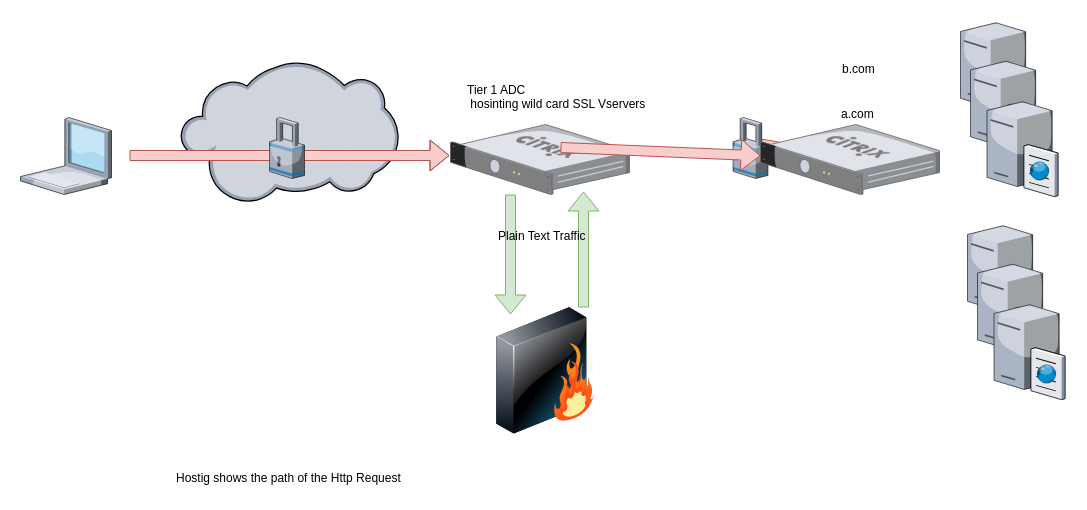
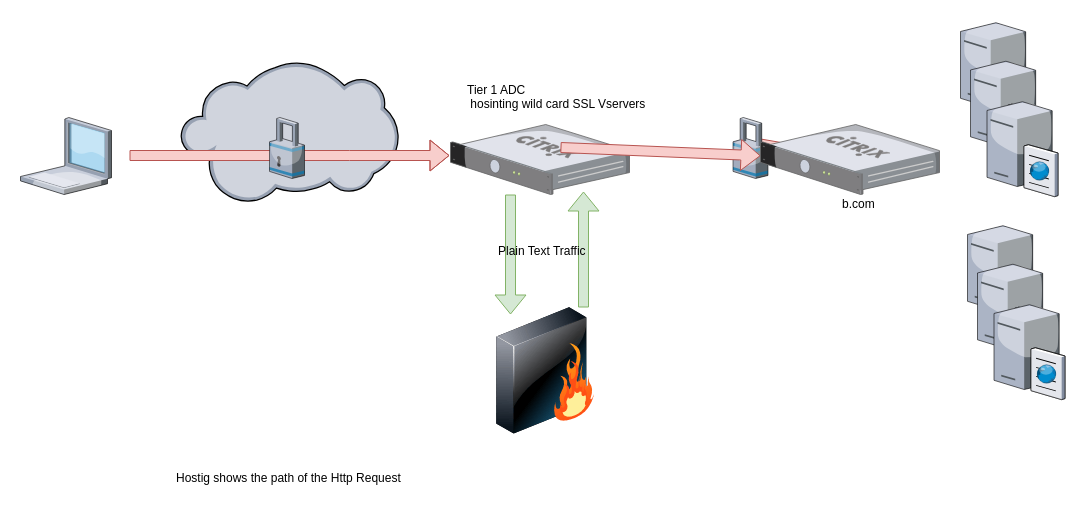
  <mxCell id="0" />
  <mxCell id="1" parent="0" />
  <mxCell id="2" value="" style="verticalLabelPosition=bottom;aspect=fixed;html=1;verticalAlign=top;strokeColor=none;align=center;outlineConnect=0;shape=mxgraph.citrix.laptop_1;" vertex="1" parent="1"><mxGeometry x="20" y="117" width="91" height="77" as="geometry" /></mxCell>
  <mxCell id="3" value="" style="verticalLabelPosition=bottom;aspect=fixed;html=1;verticalAlign=top;strokeColor=none;align=center;outlineConnect=0;shape=mxgraph.citrix.branch_repeater;" vertex="1" parent="1"><mxGeometry x="450" y="124" width="179" height="70" as="geometry" /></mxCell>
  <mxCell id="4" value="" style="verticalLabelPosition=bottom;aspect=fixed;html=1;verticalAlign=top;strokeColor=none;align=center;outlineConnect=0;shape=mxgraph.citrix.cloud;" vertex="1" parent="1"><mxGeometry x="180" y="61" width="218" height="142" as="geometry" /></mxCell>
  <mxCell id="5" value="" style="image;html=1;labelBackgroundColor=#ffffff;image=img/lib/clip_art/networking/Firewall_128x128.png" vertex="1" parent="1"><mxGeometry x="400" y="307" width="290" height="127" as="geometry" /></mxCell>
  <mxCell id="6" value="" style="shape=flexArrow;endArrow=classic;html=1;fillColor=#f8cecc;strokeColor=#b85450;" edge="1" parent="1"><mxGeometry width="50" height="50" relative="1" as="geometry"><mxPoint x="129" y="155" as="sourcePoint" /><mxPoint x="449" y="155" as="targetPoint" /><Array as="points"><mxPoint x="349" y="155" /></Array></mxGeometry></mxCell>
  <mxCell id="7" value="" style="verticalLabelPosition=bottom;aspect=fixed;html=1;verticalAlign=top;strokeColor=none;align=center;outlineConnect=0;shape=mxgraph.citrix.ftp_server;" vertex="1" parent="1"><mxGeometry x="960" y="20" width="71" height="97" as="geometry" /></mxCell>
  <mxCell id="8" value="" style="shape=flexArrow;endArrow=classic;html=1;fillColor=#f8cecc;strokeColor=#b85450;" edge="1" parent="1" source="17"><mxGeometry width="50" height="50" relative="1" as="geometry"><mxPoint x="560" y="147" as="sourcePoint" /><mxPoint x="880" y="147" as="targetPoint" /><Array as="points"><mxPoint x="780" y="147" /></Array></mxGeometry></mxCell>
  <mxCell id="9" value="" style="verticalLabelPosition=bottom;aspect=fixed;html=1;verticalAlign=top;strokeColor=none;align=center;outlineConnect=0;shape=mxgraph.citrix.security;" vertex="1" parent="1"><mxGeometry x="732.5" y="117" width="35" height="61" as="geometry" /></mxCell>
  <mxCell id="10" value="" style="shape=flexArrow;endArrow=classic;html=1;fillColor=#d5e8d4;strokeColor=#82b366;" edge="1" parent="1"><mxGeometry width="50" height="50" relative="1" as="geometry"><mxPoint x="510" y="194" as="sourcePoint" /><mxPoint x="510" y="314" as="targetPoint" /></mxGeometry></mxCell>
  <mxCell id="11" value="" style="shape=flexArrow;endArrow=classic;html=1;fillColor=#d5e8d4;strokeColor=#82b366;" edge="1" parent="1"><mxGeometry width="50" height="50" relative="1" as="geometry"><mxPoint x="583" y="307" as="sourcePoint" /><mxPoint x="583" y="191" as="targetPoint" /></mxGeometry></mxCell>
- <mxCell id="12" value="Plain Text Traffic&amp;nbsp;" style="text;html=1;resizable=0;points=[];autosize=1;align=left;verticalAlign=top;spacingTop=-4;" vertex="1" parent="1"><mxGeometry x="496" y="225.5" width="110" height="20" as="geometry" /></mxCell>
- <mxCell id="13" value="a.com" style="text;html=1;resizable=0;points=[];autosize=1;align=left;verticalAlign=top;spacingTop=-4;" vertex="1" parent="1"><mxGeometry x="839" y="104" width="50" height="20" as="geometry" /></mxCell>
- <mxCell id="14" value="b.com" style="text;html=1;resizable=0;points=[];autosize=1;align=left;verticalAlign=top;spacingTop=-4;" vertex="1" parent="1"><mxGeometry x="840" y="59" width="50" height="20" as="geometry" /></mxCell>
+ <mxCell id="12" value="Plain Text Traffic&amp;nbsp;" style="text;html=1;resizable=0;points=[];autosize=1;align=left;verticalAlign=top;spacingTop=-4;" vertex="1" parent="1"><mxGeometry x="496" y="240.5" width="110" height="20" as="geometry" /></mxCell>
+ <mxCell id="14" value="b.com" style="text;html=1;resizable=0;points=[];autosize=1;align=left;verticalAlign=top;spacingTop=-4;" vertex="1" parent="1"><mxGeometry x="840" y="194" width="50" height="20" as="geometry" /></mxCell>
  <mxCell id="15" value="" style="verticalLabelPosition=bottom;aspect=fixed;html=1;verticalAlign=top;strokeColor=none;align=center;outlineConnect=0;shape=mxgraph.citrix.security;" vertex="1" parent="1"><mxGeometry x="269" y="117" width="35" height="61" as="geometry" /></mxCell>
  <mxCell id="16" value="Hostig shows the path of the Http Request&amp;nbsp;" style="text;html=1;resizable=0;points=[];autosize=1;align=left;verticalAlign=top;spacingTop=-4;" vertex="1" parent="1"><mxGeometry x="174" y="468" width="260" height="20" as="geometry" /></mxCell>
  <mxCell id="17" value="" style="verticalLabelPosition=bottom;aspect=fixed;html=1;verticalAlign=top;strokeColor=none;align=center;outlineConnect=0;shape=mxgraph.citrix.branch_repeater;" vertex="1" parent="1"><mxGeometry x="760" y="124" width="179" height="70" as="geometry" /></mxCell>
  <mxCell id="18" value="" style="shape=flexArrow;endArrow=classic;html=1;fillColor=#f8cecc;strokeColor=#b85450;" edge="1" parent="1" target="17"><mxGeometry width="50" height="50" relative="1" as="geometry"><mxPoint x="560" y="147" as="sourcePoint" /><mxPoint x="880" y="147" as="targetPoint" /><Array as="points" /></mxGeometry></mxCell>
  <mxCell id="19" value="" style="verticalLabelPosition=bottom;aspect=fixed;html=1;verticalAlign=top;strokeColor=none;align=center;outlineConnect=0;shape=mxgraph.citrix.ftp_server;" vertex="1" parent="1"><mxGeometry x="970" y="58.5" width="71" height="97" as="geometry" /></mxCell>
  <mxCell id="20" value="" style="verticalLabelPosition=bottom;aspect=fixed;html=1;verticalAlign=top;strokeColor=none;align=center;outlineConnect=0;shape=mxgraph.citrix.ftp_server;" vertex="1" parent="1"><mxGeometry x="986.5" y="99" width="71" height="97" as="geometry" /></mxCell>
  <mxCell id="21" value="" style="verticalLabelPosition=bottom;aspect=fixed;html=1;verticalAlign=top;strokeColor=none;align=center;outlineConnect=0;shape=mxgraph.citrix.ftp_server;" vertex="1" parent="1"><mxGeometry x="967" y="223" width="71" height="97" as="geometry" /></mxCell>
  <mxCell id="22" value="" style="verticalLabelPosition=bottom;aspect=fixed;html=1;verticalAlign=top;strokeColor=none;align=center;outlineConnect=0;shape=mxgraph.citrix.ftp_server;" vertex="1" parent="1"><mxGeometry x="977" y="261.5" width="71" height="97" as="geometry" /></mxCell>
  <mxCell id="23" value="" style="verticalLabelPosition=bottom;aspect=fixed;html=1;verticalAlign=top;strokeColor=none;align=center;outlineConnect=0;shape=mxgraph.citrix.ftp_server;" vertex="1" parent="1"><mxGeometry x="993.5" y="302" width="71" height="97" as="geometry" /></mxCell>
  <mxCell id="24" value="Tier 1 ADC&amp;nbsp;&lt;br&gt;&amp;nbsp;hosinting wild card SSL Vservers" style="text;html=1;resizable=0;points=[];autosize=1;align=left;verticalAlign=top;spacingTop=-4;" vertex="1" parent="1"><mxGeometry x="465" y="80" width="190" height="30" as="geometry" /></mxCell>
